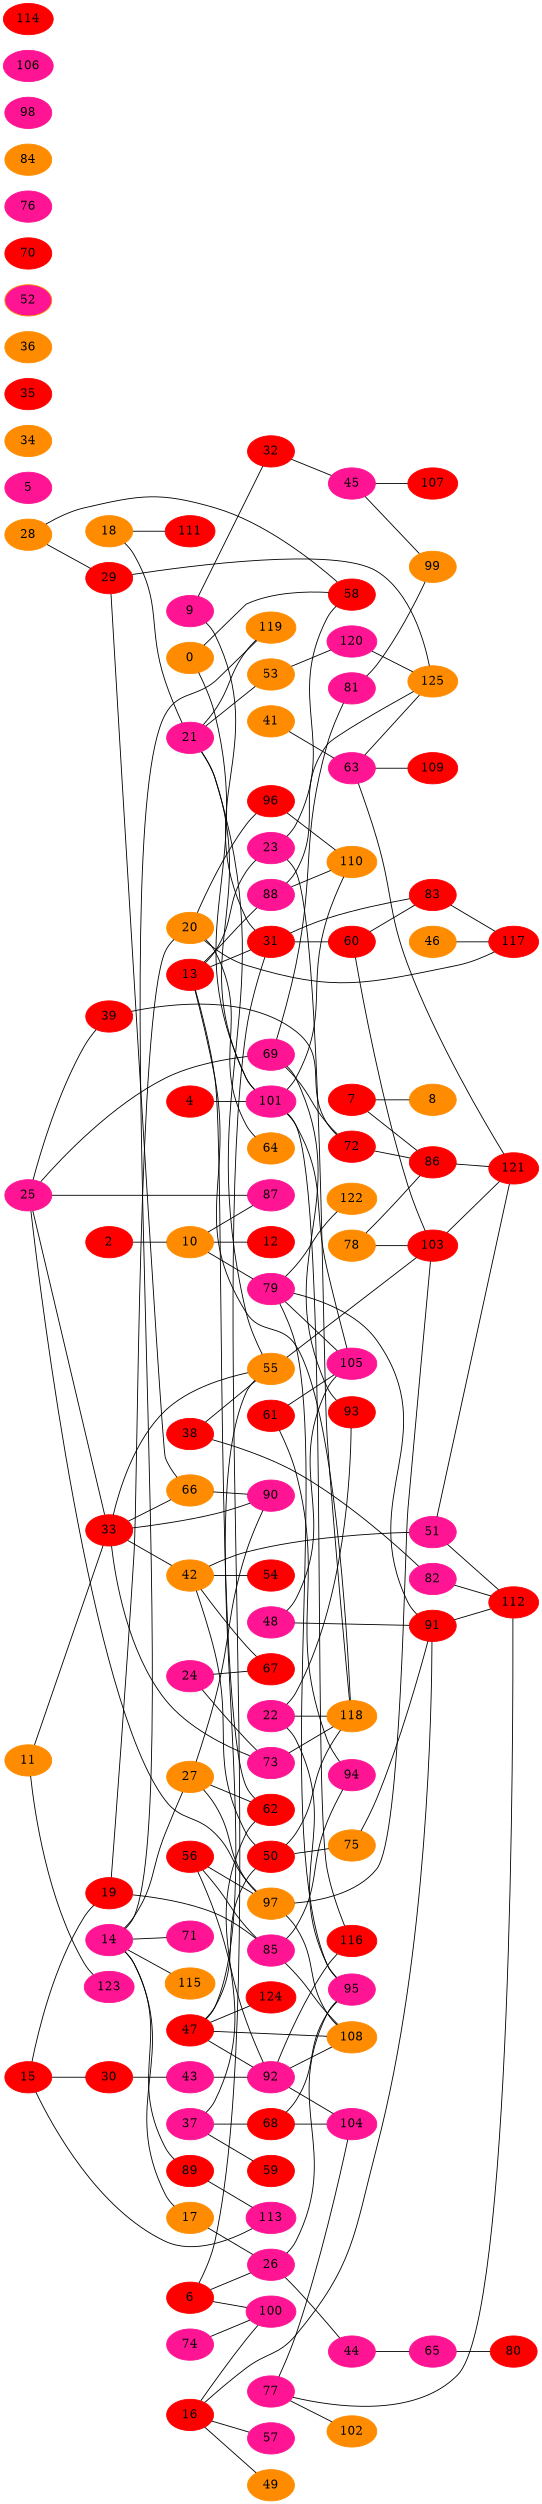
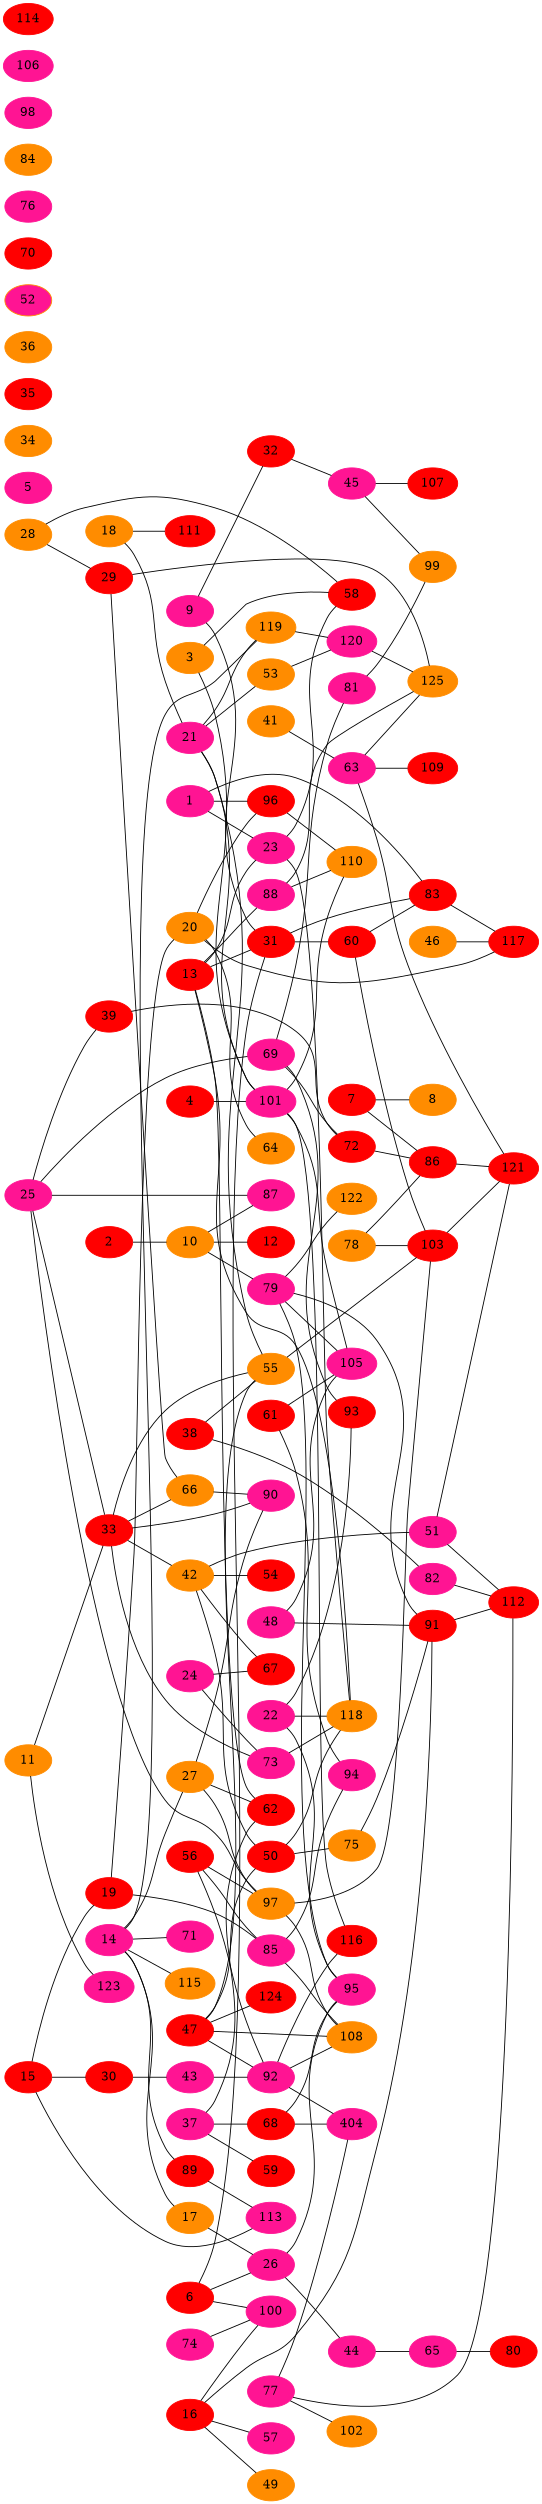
  graph {
    fontname="DejaVu Serif"
    rankdir=LR
    node [color=red fontname="DejaVu Serif" style=filled]
    edge [fontname="DejaVu Serif"]
+   1 [color=deeppink]
    23 [color=deeppink]
    83
    96
    58
    118 [color=darkorange]
    117
    110 [color=darkorange]
    10 [color=darkorange]
    2
    12
    79 [color=deeppink]
    87 [color=deeppink]
-   3 [color=darkorange label=0]
+   3 [color=darkorange]
    101 [color=deeppink]
    105 [color=deeppink]
    116
    4
    5 [color=deeppink]
    26 [color=deeppink]
    6
    31
    100 [color=deeppink]
    95 [color=deeppink]
    44 [color=deeppink]
    60
    8 [color=darkorange]
    7
    86
    121
    9 [color=deeppink]
    32
    45 [color=deeppink]
    91
    122 [color=darkorange]
    11 [color=darkorange]
    33
    123 [color=deeppink]
    55 [color=darkorange]
    73 [color=deeppink]
    90 [color=deeppink]
    66 [color=darkorange]
    42 [color=darkorange]
    13
    62
    88 [color=deeppink]
    125 [color=darkorange]
    14 [color=deeppink]
    17 [color=darkorange]
    27 [color=darkorange]
    71 [color=deeppink]
    89
    115 [color=darkorange]
    119 [color=darkorange]
    97 [color=darkorange]
    113 [color=deeppink]
    120 [color=deeppink]
    15
    19
    30
    20 [color=darkorange]
    85 [color=deeppink]
    43 [color=deeppink]
    16
    49 [color=darkorange]
    57 [color=deeppink]
    112
    18 [color=darkorange]
    21 [color=deeppink]
    111
    53 [color=darkorange]
    64 [color=darkorange]
    108 [color=darkorange]
    94 [color=deeppink]
    103
    22 [color=deeppink]
    93
    24 [color=deeppink]
    67
    25 [color=deeppink]
    39
    69 [color=deeppink]
    72
    81 [color=deeppink]
    65 [color=deeppink]
    28 [color=darkorange]
    29
    92 [color=deeppink]
    99 [color=darkorange]
    107
    50
    51 [color=deeppink]
    54
    34 [color=darkorange]
    35
    36 [color=darkorange]
    37 [color=deeppink]
    59
    68
-   104 [color=deeppink]
+   104 [color=deeppink label=404]
    38
    82 [color=deeppink]
    80
    41 [color=darkorange]
    63 [color=deeppink]
    109
    75 [color=darkorange]
    46 [color=darkorange]
    47
    124
    48 [color=deeppink]
    52 [color=darkorange fillcolor=deeppink]
    56
    61
    70
    74 [color=deeppink]
    76 [color=deeppink]
    77 [color=deeppink]
    102 [color=darkorange]
    78 [color=darkorange]
    84 [color=darkorange]
    98 [color=deeppink]
    106 [color=deeppink]
    114
+   1 -- 23
+   1 -- 83
+   1 -- 96
    23 -- 58
    23 -- 118
    83 -- 117
    96 -- 110
    10 -- 12
    10 -- 79
    10 -- 87
    2 -- 10
    79 -- 105
    79 -- 95
    79 -- 91
    79 -- 122
    3 -- 58
    3 -- 101
    101 -- 110
    101 -- 105
    101 -- 116
    4 -- 101
    26 -- 95
    26 -- 44
    6 -- 26
    6 -- 31
    6 -- 100
    31 -- 83
    31 -- 60
    44 -- 65
    60 -- 83
    60 -- 103
    7 -- 8
    7 -- 86
    86 -- 121
    9 -- 31
    9 -- 32
    32 -- 45
    45 -- 99
    45 -- 107
    91 -- 112
    11 -- 33
    11 -- 123
    33 -- 55
    33 -- 73
    33 -- 90
    33 -- 66
    33 -- 42
    55 -- 103
    73 -- 118
    66 -- 90
    42 -- 67
    42 -- 50
    42 -- 51
    42 -- 54
    13 -- 23
    13 -- 118
    13 -- 31
    13 -- 62
    13 -- 88
    88 -- 110
    88 -- 125
    14 -- 17
    14 -- 27
    14 -- 71
    14 -- 89
    14 -- 115
    14 -- 119
    17 -- 26
    27 -- 90
    27 -- 62
    27 -- 97
    89 -- 113
+   119 -- 120
    97 -- 108
    97 -- 103
    120 -- 125
    15 -- 113
    15 -- 19
    15 -- 30
    19 -- 20
    19 -- 85
    30 -- 43
    20 -- 96
    20 -- 117
    20 -- 64
    85 -- 108
    85 -- 94
    43 -- 92
    16 -- 100
    16 -- 91
    16 -- 49
    16 -- 57
    18 -- 21
    18 -- 111
    21 -- 101
    21 -- 55
    21 -- 119
    21 -- 53
    53 -- 120
    103 -- 121
    22 -- 118
    22 -- 95
    22 -- 93
    24 -- 73
    24 -- 67
    25 -- 87
    25 -- 33
    25 -- 97
    25 -- 39
    25 -- 69
    39 -- 72
    69 -- 93
    69 -- 72
    69 -- 81
    72 -- 86
    81 -- 99
    65 -- 80
    28 -- 58
    28 -- 29
    29 -- 66
    29 -- 125
    92 -- 116
    92 -- 108
    92 -- 104
    50 -- 118
    50 -- 75
    51 -- 121
    51 -- 112
    37 -- 62
    37 -- 59
    37 -- 68
    68 -- 95
    68 -- 104
    38 -- 55
    38 -- 82
    82 -- 112
    41 -- 63
    63 -- 121
    63 -- 125
    63 -- 109
    75 -- 91
    46 -- 117
    47 -- 55
    47 -- 108
    47 -- 92
    47 -- 50
    47 -- 124
    48 -- 105
    48 -- 91
    56 -- 97
    56 -- 85
    56 -- 92
    61 -- 105
    61 -- 94
    74 -- 100
    77 -- 112
    77 -- 104
    77 -- 102
    78 -- 86
    78 -- 103
  }
